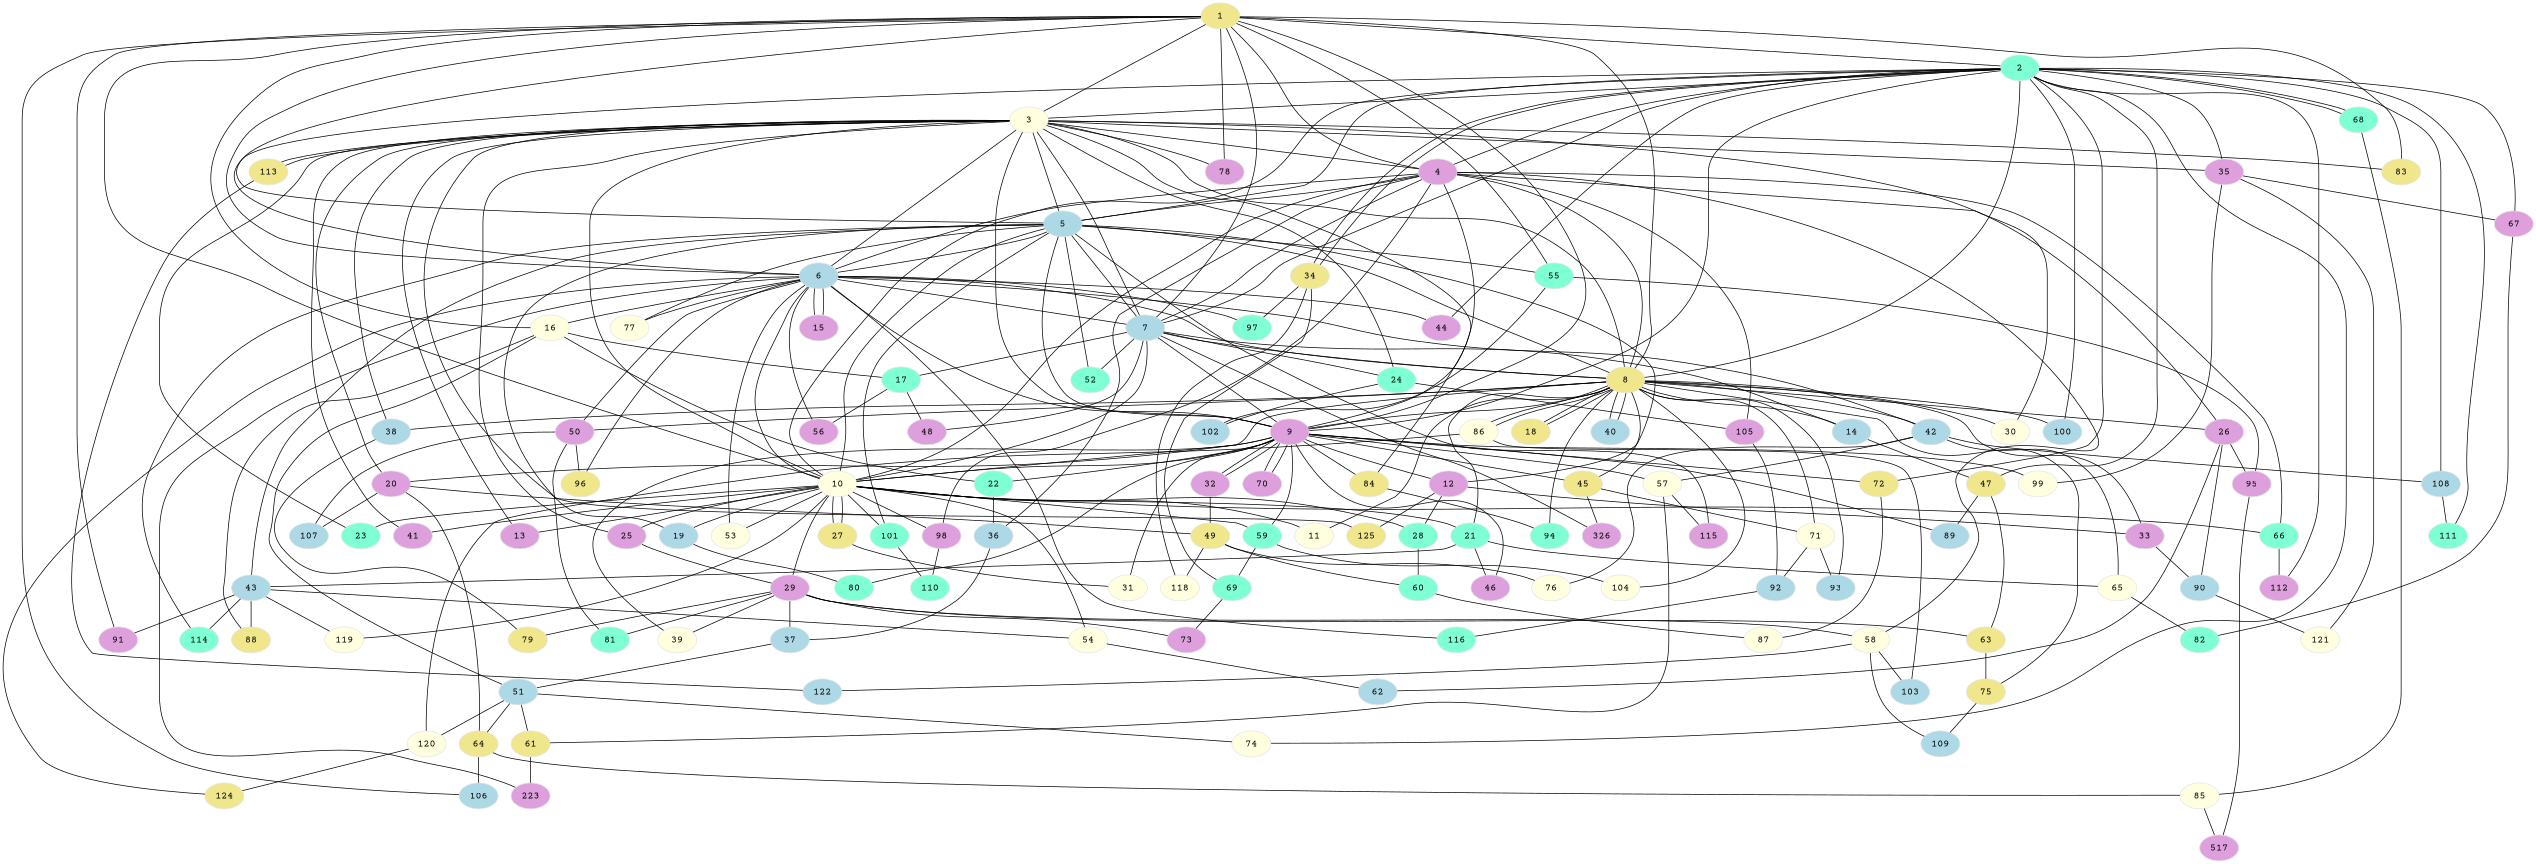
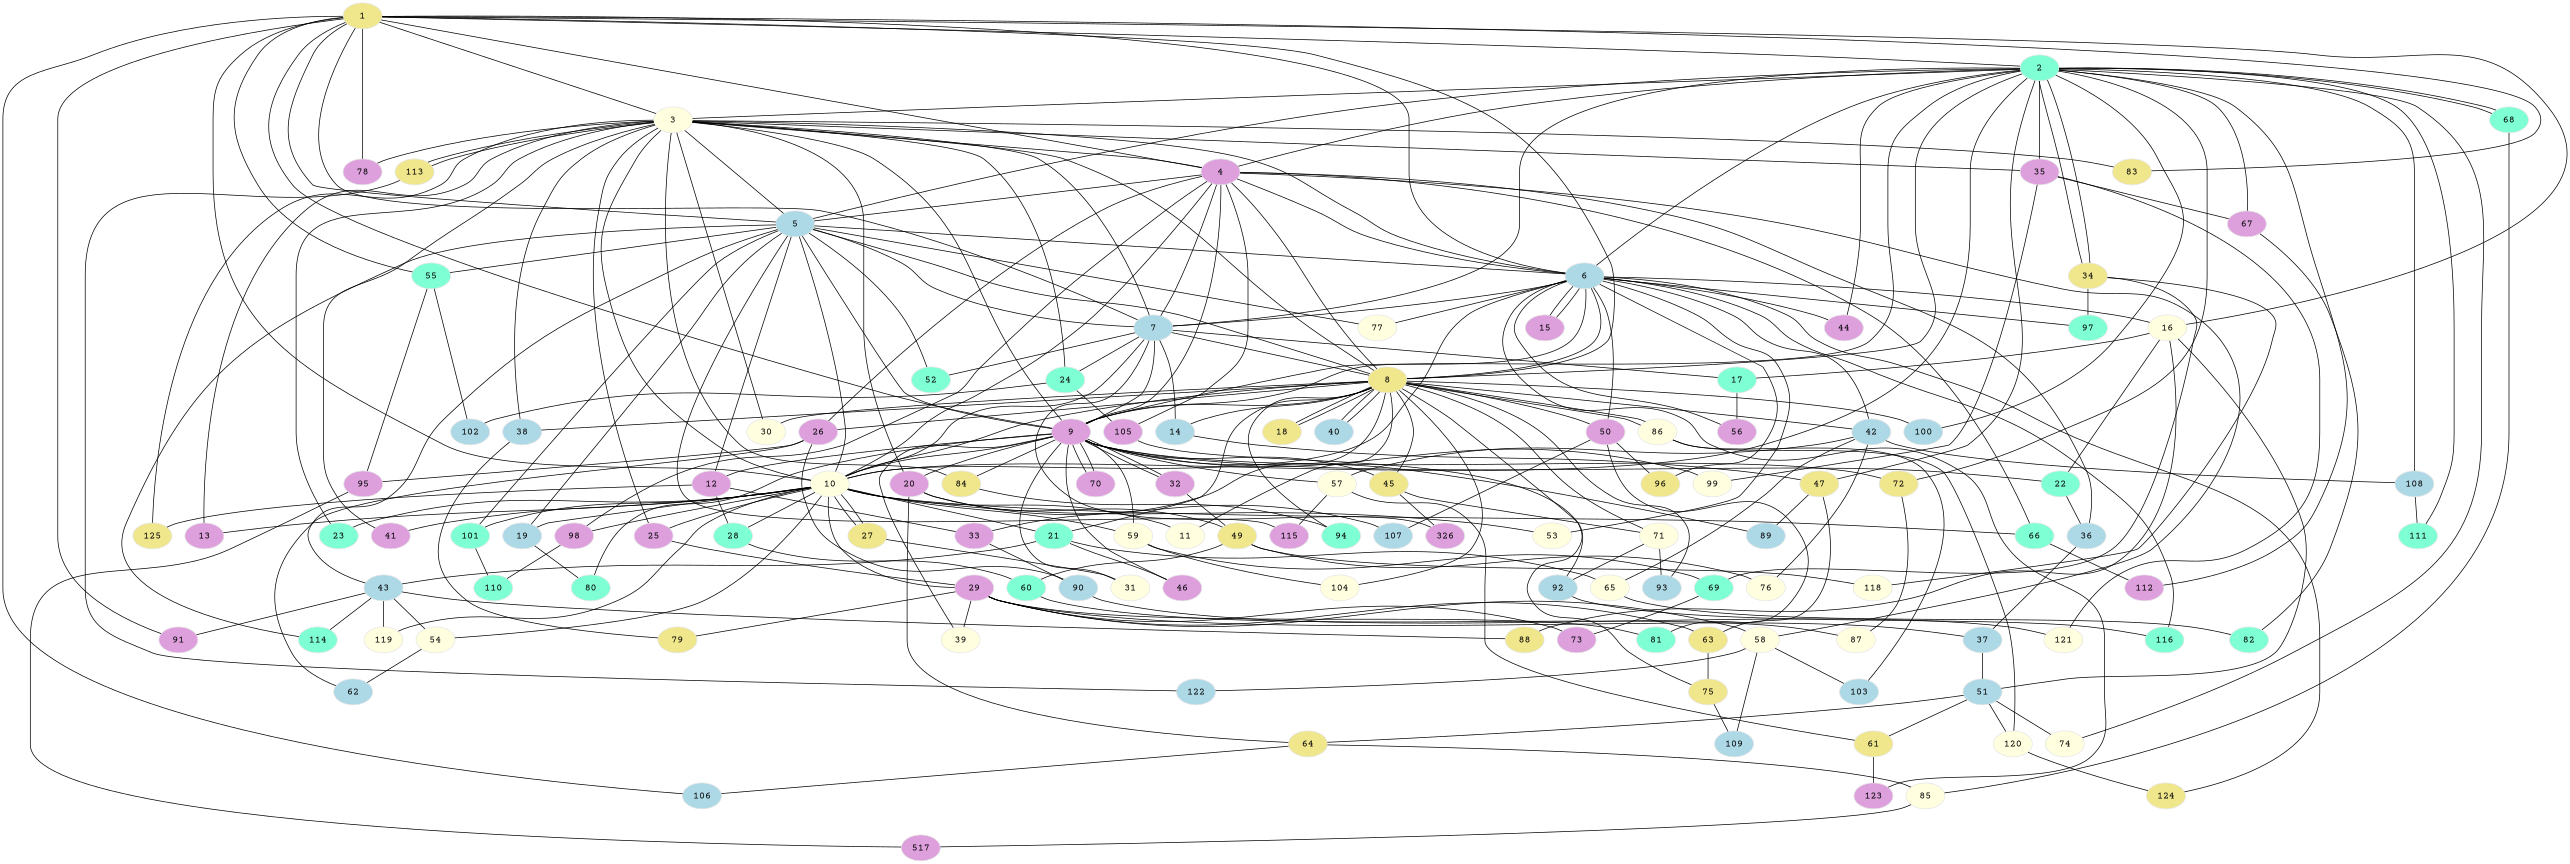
  graph {
    fontname="Courier Prime"
    node [color=gray90 fillcolor=plum fontname="Courier Prime" style=filled]
    edge [fontname="Courier Prime"]
    1 [fillcolor=khaki]
    2 [fillcolor=aquamarine]
    3 [fillcolor=lightyellow]
    4
    5 [fillcolor=lightblue]
    6 [fillcolor=lightblue]
    7 [fillcolor=lightblue]
    8 [fillcolor=khaki]
    9
    10 [fillcolor=lightyellow]
    16 [fillcolor=lightyellow]
    55 [fillcolor=aquamarine]
    78
    83 [fillcolor=khaki]
    91
    106 [fillcolor=lightblue]
    34 [fillcolor=khaki]
    35
    44
    47 [fillcolor=khaki]
    67
    68 [fillcolor=aquamarine]
    72 [fillcolor=khaki]
    74 [fillcolor=lightyellow]
    100 [fillcolor=lightblue]
    108 [fillcolor=lightblue]
    111 [fillcolor=aquamarine]
    112
    13
    20
    23 [fillcolor=aquamarine]
    24 [fillcolor=aquamarine]
    25
    30 [fillcolor=lightyellow]
    38 [fillcolor=lightblue]
    41
    84 [fillcolor=khaki]
    113 [fillcolor=khaki]
    125 [fillcolor=khaki]
    26
    36 [fillcolor=lightblue]
    58 [fillcolor=lightyellow]
    66 [fillcolor=aquamarine]
    98
    105
    12
    19 [fillcolor=lightblue]
    43 [fillcolor=lightblue]
    52 [fillcolor=aquamarine]
    77 [fillcolor=lightyellow]
    101 [fillcolor=aquamarine]
    114 [fillcolor=aquamarine]
    115
    15
    42 [fillcolor=lightblue]
    50
    53 [fillcolor=lightyellow]
    56
    96 [fillcolor=khaki]
    97 [fillcolor=aquamarine]
    116 [fillcolor=aquamarine]
-   123 [label=223]
+   123
    124 [fillcolor=khaki]
    14 [fillcolor=lightblue]
    17 [fillcolor=aquamarine]
-   48
    n67 [label=326]
    11 [fillcolor=lightyellow]
    18 [fillcolor=khaki]
    21 [fillcolor=aquamarine]
    33
    40 [fillcolor=lightblue]
    45 [fillcolor=khaki]
    71 [fillcolor=lightyellow]
    75 [fillcolor=khaki]
    86 [fillcolor=lightyellow]
    93 [fillcolor=lightblue]
    94 [fillcolor=aquamarine]
    104 [fillcolor=lightyellow]
    22 [fillcolor=aquamarine]
    31 [fillcolor=lightyellow]
    32
    39 [fillcolor=lightyellow]
    46
    57 [fillcolor=lightyellow]
-   59 [fillcolor=aquamarine]
+   59 [fillcolor=lightyellow]
    70
    80 [fillcolor=aquamarine]
    89 [fillcolor=lightblue]
    99 [fillcolor=lightyellow]
    27 [fillcolor=khaki]
    28 [fillcolor=aquamarine]
    29
    54 [fillcolor=lightyellow]
    119 [fillcolor=lightyellow]
    51 [fillcolor=lightblue]
    88 [fillcolor=khaki]
    102 [fillcolor=lightblue]
    95
    69 [fillcolor=aquamarine]
    118 [fillcolor=lightyellow]
    121 [fillcolor=lightyellow]
    63 [fillcolor=khaki]
    82 [fillcolor=aquamarine]
    85 [fillcolor=lightyellow]
    87 [fillcolor=lightyellow]
    49 [fillcolor=khaki]
    64 [fillcolor=khaki]
    107 [fillcolor=lightblue]
    79 [fillcolor=khaki]
    122 [fillcolor=lightblue]
    62 [fillcolor=lightblue]
    90 [fillcolor=lightblue]
    37 [fillcolor=lightblue]
    103 [fillcolor=lightblue]
    109 [fillcolor=lightblue]
    110 [fillcolor=aquamarine]
    92 [fillcolor=lightblue]
    65 [fillcolor=lightyellow]
    76 [fillcolor=lightyellow]
    81 [fillcolor=aquamarine]
    120 [fillcolor=lightyellow]
    61 [fillcolor=khaki]
    60 [fillcolor=aquamarine]
    73
    n126 [label=517]
    1 -- 2
    1 -- 3
    1 -- 4
    1 -- 5
    1 -- 6
    1 -- 7
    1 -- 8
    1 -- 9
    1 -- 10
    1 -- 16
    1 -- 55
    1 -- 78
    1 -- 83
    1 -- 91
    1 -- 106
    2 -- 3
    2 -- 4
    2 -- 5
    2 -- 6
    2 -- 7
    2 -- 8
    2 -- 9
    2 -- 10
    2 -- 34
    2 -- 34
    2 -- 35
    2 -- 44
    2 -- 47
    2 -- 67
    2 -- 68
    2 -- 68
    2 -- 72
    2 -- 74
    2 -- 100
    2 -- 108
    2 -- 111
    2 -- 112
    3 -- 4
    3 -- 5
    3 -- 6
    3 -- 7
    3 -- 8
    3 -- 9
    3 -- 10
    3 -- 78
    3 -- 83
    3 -- 35
    3 -- 13
    3 -- 20
    3 -- 23
    3 -- 24
    3 -- 25
    3 -- 30
    3 -- 38
    3 -- 41
    3 -- 84
    3 -- 113
    3 -- 113
    3 -- 125
    4 -- 5
    4 -- 6
    4 -- 7
    4 -- 8
    4 -- 9
    4 -- 10
    4 -- 26
    4 -- 36
    4 -- 58
    4 -- 66
    4 -- 98
    4 -- 105
    5 -- 6
    5 -- 7
    5 -- 8
    5 -- 9
    5 -- 10
    5 -- 55
    5 -- 12
    5 -- 19
    5 -- 43
    5 -- 52
    5 -- 77
    5 -- 101
    5 -- 114
    5 -- 115
    6 -- 7
    6 -- 8
    6 -- 9
    6 -- 10
    6 -- 16
    6 -- 44
    6 -- 77
    6 -- 15
    6 -- 15
    6 -- 42
    6 -- 50
    6 -- 53
    6 -- 56
    6 -- 96
    6 -- 97
    6 -- 116
    6 -- 123
    6 -- 124
    7 -- 8
    7 -- 9
    7 -- 10
    7 -- 24
    7 -- 52
    7 -- 14
    7 -- 17
-   7 -- 48
    7 -- n67
    8 -- 9
    8 -- 10
    8 -- 100
    8 -- 30
    8 -- 38
    8 -- 26
    8 -- 42
    8 -- 50
    8 -- 14
    8 -- 11
    8 -- 18
    8 -- 18
    8 -- 21
    8 -- 33
    8 -- 40
    8 -- 40
    8 -- 45
    8 -- 71
    8 -- 75
    8 -- 86
    8 -- 86
    8 -- 93
    8 -- 94
    8 -- 104
    9 -- 10
    9 -- 72
    9 -- 20
    9 -- 84
    9 -- 12
    9 -- 45
    9 -- 22
    9 -- 31
    9 -- 32
    9 -- 32
    9 -- 39
    9 -- 46
    9 -- 57
    9 -- 59
    9 -- 70
    9 -- 70
    9 -- 80
    9 -- 89
    9 -- 99
    10 -- 13
    10 -- 23
    10 -- 25
    10 -- 41
    10 -- 66
    10 -- 98
    10 -- 19
    10 -- 101
    10 -- 53
    10 -- 11
    10 -- 21
    10 -- 59
    10 -- 27
    10 -- 27
    10 -- 28
    10 -- 29
    10 -- 54
    10 -- 119
    16 -- 17
    16 -- 22
    16 -- 51
    16 -- 88
    55 -- 102
    55 -- 95
    34 -- 97
    34 -- 69
    34 -- 118
    35 -- 67
    35 -- 99
    35 -- 121
    47 -- 89
    47 -- 63
    67 -- 82
    68 -- 85
    72 -- 87
    108 -- 111
    20 -- 49
    20 -- 64
    20 -- 107
    24 -- 105
    24 -- 102
    25 -- 29
    38 -- 79
    84 -- 94
    113 -- 122
    26 -- 95
    26 -- 62
    26 -- 90
    36 -- 37
    58 -- 122
    58 -- 103
    58 -- 109
    66 -- 112
    98 -- 110
    105 -- 92
    12 -- 125
    12 -- 33
    12 -- 28
    19 -- 80
    43 -- 91
    43 -- 114
    43 -- 54
    43 -- 119
    43 -- 88
    101 -- 110
    42 -- 108
    42 -- 57
    42 -- 65
    42 -- 76
    50 -- 96
    50 -- 107
    50 -- 81
    14 -- 47
    17 -- 56
-   17 -- 48
    21 -- 43
    21 -- 46
    21 -- 65
    33 -- 90
    45 -- n67
    45 -- 71
    71 -- 93
    71 -- 92
    75 -- 109
    86 -- 103
    86 -- 120
    22 -- 36
    32 -- 49
    57 -- 115
    57 -- 61
    59 -- 104
    59 -- 69
    27 -- 31
    28 -- 60
    29 -- 58
    29 -- 39
    29 -- 63
    29 -- 79
    29 -- 37
    29 -- 81
    29 -- 73
    54 -- 62
    51 -- 74
    51 -- 64
    51 -- 120
    51 -- 61
    95 -- n126
    69 -- 73
    63 -- 75
    85 -- n126
    49 -- 118
    49 -- 76
    49 -- 60
    64 -- 106
    64 -- 85
    90 -- 121
    37 -- 51
    92 -- 116
    65 -- 82
    120 -- 124
    61 -- 123
    60 -- 87
  }
